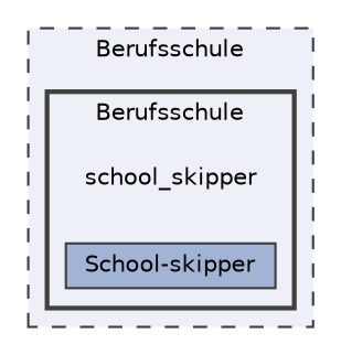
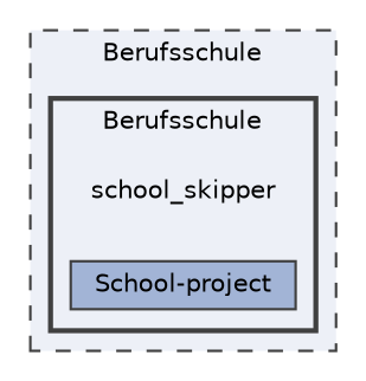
  digraph {
    compound=true
    rankdir=LR
    node [fontname=Helvetica fontsize=10]
    n1 [height=0.2 label=school_skipper shape=plaintext width=0.4]
-   n2 [color=grey25 fillcolor="#a2b4d6" height=0.2 label="School-skipper" shape=box style=filled width=0.4]
+   n2 [color=grey25 fillcolor="#a2b4d6" height=0.2 label="School-project" shape=box style=filled width=0.4]
    subgraph cluster_1 {
      bgcolor="#edf0f7"
      fontname=Helvetica
      fontsize=10
      label=Berufsschule
      pencolor=grey25
      style="filled,dashed"
      subgraph cluster_2 {
        bgcolor="#edf0f7"
        fontname=Helvetica
        fontsize=10
        pencolor=grey25
        style="filled,bold"
        n1
        n2
      }
    }
  }
